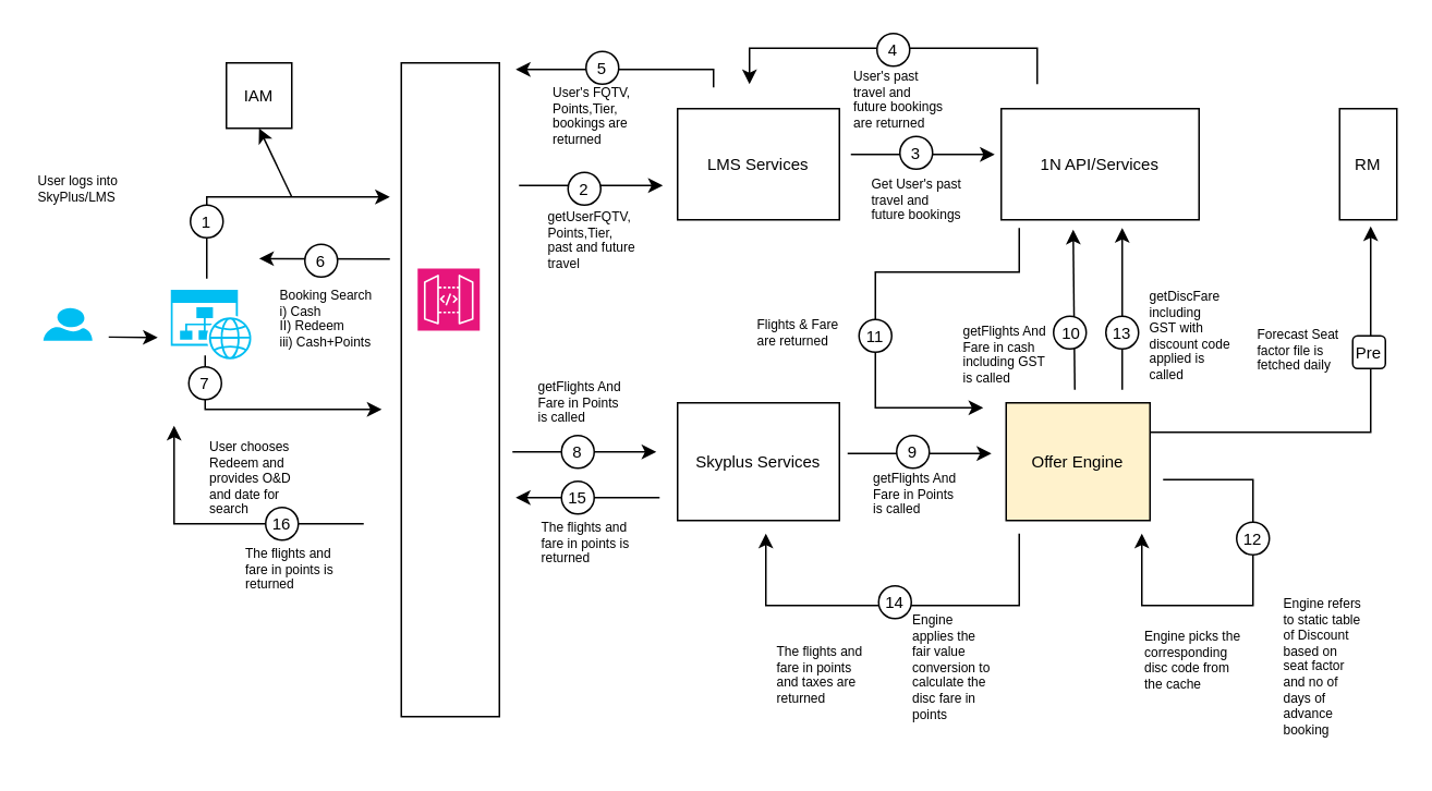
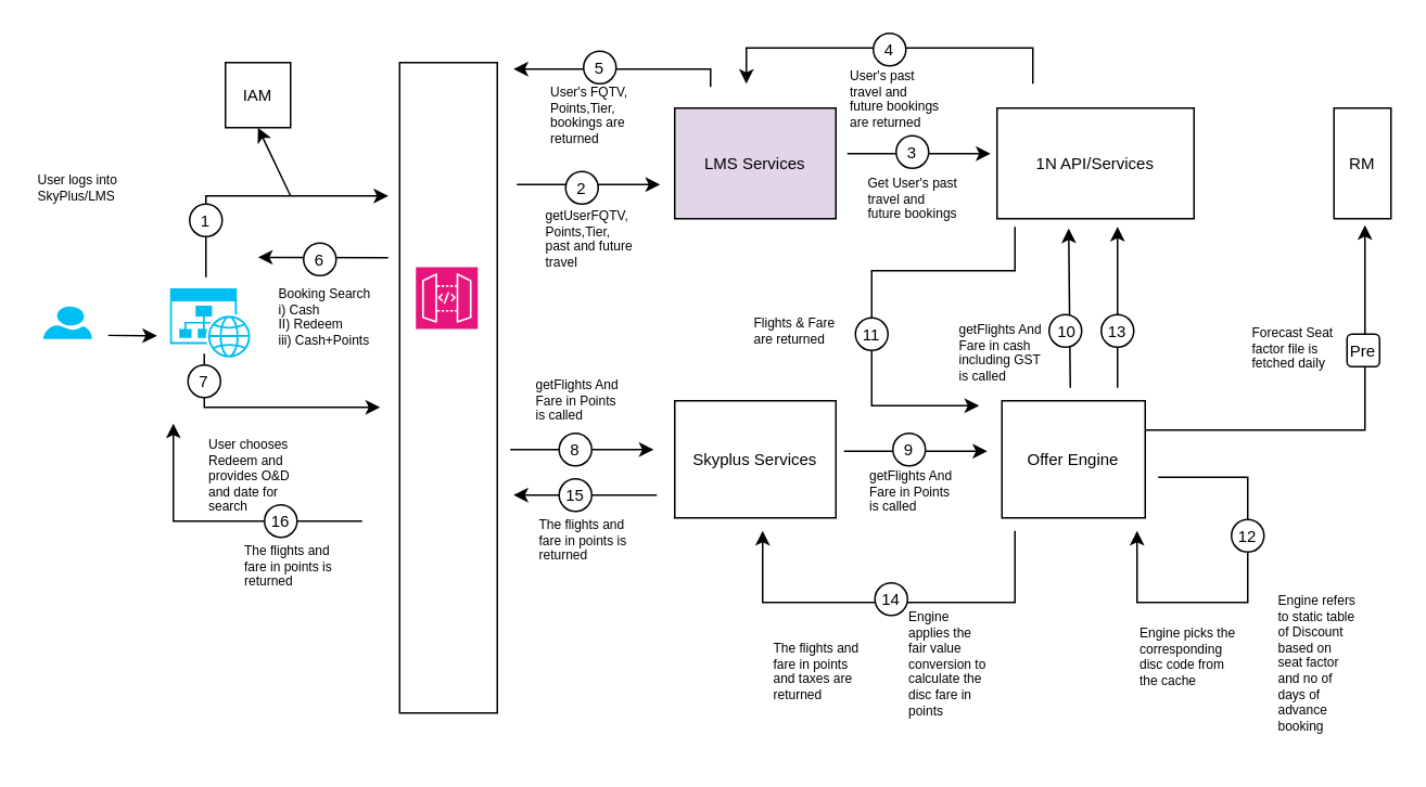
  <mxCell id="0" />
  <mxCell id="1" parent="0" />
  <mxCell id="2" value="" style="endArrow=classic;html=1;rounded=0;" parent="1" edge="1"><mxGeometry width="50" height="50" relative="1" as="geometry"><mxPoint x="657" y="238" as="sourcePoint" /><mxPoint x="656" y="140" as="targetPoint" /></mxGeometry></mxCell>
  <mxCell id="3" value="" style="verticalLabelPosition=bottom;html=1;verticalAlign=top;align=center;strokeColor=none;fillColor=#00BEF2;shape=mxgraph.azure.user;" parent="1" vertex="1"><mxGeometry x="26" y="188" width="30" height="20" as="geometry" /></mxCell>
  <mxCell id="4" value="" style="rounded=0;whiteSpace=wrap;html=1;" parent="1" vertex="1"><mxGeometry x="245" y="38" width="60" height="400" as="geometry" /></mxCell>
  <mxCell id="5" value="" style="verticalLabelPosition=bottom;html=1;verticalAlign=top;align=center;strokeColor=none;fillColor=#00BEF2;shape=mxgraph.azure.website_generic;pointerEvents=1;" parent="1" vertex="1"><mxGeometry x="104" y="176.75" width="50" height="42.5" as="geometry" /></mxCell>
  <mxCell id="6" value="" style="sketch=0;points=[[0,0,0],[0.25,0,0],[0.5,0,0],[0.75,0,0],[1,0,0],[0,1,0],[0.25,1,0],[0.5,1,0],[0.75,1,0],[1,1,0],[0,0.25,0],[0,0.5,0],[0,0.75,0],[1,0.25,0],[1,0.5,0],[1,0.75,0]];outlineConnect=0;fontColor=#232F3E;fillColor=#E7157B;strokeColor=#ffffff;dashed=0;verticalLabelPosition=bottom;verticalAlign=top;align=center;html=1;fontSize=12;fontStyle=0;aspect=fixed;shape=mxgraph.aws4.resourceIcon;resIcon=mxgraph.aws4.api_gateway;" parent="1" vertex="1"><mxGeometry x="255" y="163.75" width="38" height="38" as="geometry" /></mxCell>
  <mxCell id="7" value="" style="endArrow=classic;html=1;rounded=0;" parent="1" edge="1"><mxGeometry width="50" height="50" relative="1" as="geometry"><mxPoint x="66" y="205.75" as="sourcePoint" /><mxPoint x="96" y="206" as="targetPoint" /></mxGeometry></mxCell>
  <mxCell id="8" value="" style="endArrow=classic;html=1;rounded=0;" parent="1" edge="1"><mxGeometry width="50" height="50" relative="1" as="geometry"><mxPoint x="126" y="170" as="sourcePoint" /><mxPoint x="238" y="120" as="targetPoint" /><Array as="points"><mxPoint x="126" y="120" /></Array></mxGeometry></mxCell>
  <mxCell id="9" value="Booking Search&lt;br&gt;i) Cash&lt;br&gt;II) Redeem&lt;br&gt;iii) Cash+Points" style="text;html=1;strokeColor=none;fillColor=none;align=left;verticalAlign=top;whiteSpace=wrap;rounded=0;fontSize=8;" parent="1" vertex="1"><mxGeometry x="168.5" y="169" width="58.5" height="47" as="geometry" /></mxCell>
  <mxCell id="10" value="" style="endArrow=classic;html=1;rounded=0;entryX=0.5;entryY=1;entryDx=0;entryDy=0;" parent="1" target="11" edge="1"><mxGeometry width="50" height="50" relative="1" as="geometry"><mxPoint x="178" y="120" as="sourcePoint" /><mxPoint x="218" y="70" as="targetPoint" /></mxGeometry></mxCell>
  <mxCell id="11" value="&lt;font style=&quot;font-size: 10px;&quot;&gt;IAM&lt;/font&gt;" style="rounded=0;whiteSpace=wrap;html=1;" parent="1" vertex="1"><mxGeometry x="138" y="38" width="40" height="40" as="geometry" /></mxCell>
  <mxCell id="12" value="" style="endArrow=classic;html=1;rounded=0;" parent="1" edge="1"><mxGeometry width="50" height="50" relative="1" as="geometry"><mxPoint x="238" y="158" as="sourcePoint" /><mxPoint x="158" y="157.75" as="targetPoint" /></mxGeometry></mxCell>
  <mxCell id="13" value="" style="ellipse;whiteSpace=wrap;html=1;aspect=fixed;" parent="1" vertex="1"><mxGeometry x="186" y="149" width="20" height="20" as="geometry" /></mxCell>
  <mxCell id="14" value="&lt;font style=&quot;font-size: 10px;&quot;&gt;6&lt;/font&gt;" style="text;html=1;strokeColor=none;fillColor=none;align=center;verticalAlign=middle;whiteSpace=wrap;rounded=0;" parent="1" vertex="1"><mxGeometry x="181" y="149" width="30" height="20" as="geometry" /></mxCell>
  <mxCell id="15" value="" style="ellipse;whiteSpace=wrap;html=1;aspect=fixed;" parent="1" vertex="1"><mxGeometry x="116" y="125" width="20" height="20" as="geometry" /></mxCell>
  <mxCell id="16" value="&lt;font style=&quot;font-size: 10px;&quot;&gt;1&lt;/font&gt;" style="text;html=1;strokeColor=none;fillColor=none;align=center;verticalAlign=middle;whiteSpace=wrap;rounded=0;" parent="1" vertex="1"><mxGeometry x="111" y="125" width="30" height="20" as="geometry" /></mxCell>
  <mxCell id="17" value="User logs into SkyPlus/LMS" style="text;html=1;strokeColor=none;fillColor=none;align=left;verticalAlign=top;whiteSpace=wrap;rounded=0;fontSize=8;" parent="1" vertex="1"><mxGeometry x="20.5" y="98.5" width="58.5" height="38.5" as="geometry" /></mxCell>
  <mxCell id="18" value="" style="endArrow=classic;html=1;rounded=0;" parent="1" edge="1"><mxGeometry width="50" height="50" relative="1" as="geometry"><mxPoint x="125" y="217" as="sourcePoint" /><mxPoint x="233" y="250" as="targetPoint" /><Array as="points"><mxPoint x="125" y="250" /></Array></mxGeometry></mxCell>
  <mxCell id="19" value="" style="ellipse;whiteSpace=wrap;html=1;aspect=fixed;" parent="1" vertex="1"><mxGeometry x="115" y="224" width="20" height="20" as="geometry" /></mxCell>
  <mxCell id="20" value="&lt;font style=&quot;font-size: 10px;&quot;&gt;7&lt;/font&gt;" style="text;html=1;strokeColor=none;fillColor=none;align=center;verticalAlign=middle;whiteSpace=wrap;rounded=0;" parent="1" vertex="1"><mxGeometry x="110" y="224" width="30" height="20" as="geometry" /></mxCell>
  <mxCell id="21" value="User chooses Redeem and provides O&amp;amp;D and date for search" style="text;html=1;strokeColor=none;fillColor=none;align=left;verticalAlign=top;whiteSpace=wrap;rounded=0;fontSize=8;" parent="1" vertex="1"><mxGeometry x="125.5" y="261.5" width="58.5" height="38.5" as="geometry" /></mxCell>
- <mxCell id="22" value="&lt;font style=&quot;font-size: 10px;&quot;&gt;LMS Services&lt;/font&gt;" style="rounded=0;whiteSpace=wrap;html=1;" parent="1" vertex="1"><mxGeometry x="414" y="66" width="99" height="68" as="geometry" /></mxCell>
+ <mxCell id="22" value="&lt;font style=&quot;font-size: 10px;&quot;&gt;LMS Services&lt;/font&gt;" style="rounded=0;whiteSpace=wrap;html=1;fillColor=#e1d5e7;" parent="1" vertex="1"><mxGeometry x="414" y="66" width="99" height="68" as="geometry" /></mxCell>
  <mxCell id="23" value="&lt;font style=&quot;font-size: 10px;&quot;&gt;Skyplus Services&lt;/font&gt;" style="rounded=0;whiteSpace=wrap;html=1;" parent="1" vertex="1"><mxGeometry x="414" y="246" width="99" height="72" as="geometry" /></mxCell>
- <mxCell id="24" value="&lt;font style=&quot;font-size: 10px;&quot;&gt;Offer Engine&lt;/font&gt;" style="rounded=0;whiteSpace=wrap;html=1;fillColor=#fff2cc;" parent="1" vertex="1"><mxGeometry x="615" y="246" width="88" height="72" as="geometry" /></mxCell>
+ <mxCell id="24" value="&lt;font style=&quot;font-size: 10px;&quot;&gt;Offer Engine&lt;/font&gt;" style="rounded=0;whiteSpace=wrap;html=1;" parent="1" vertex="1"><mxGeometry x="615" y="246" width="88" height="72" as="geometry" /></mxCell>
  <mxCell id="25" value="" style="endArrow=classic;html=1;rounded=0;" parent="1" edge="1"><mxGeometry width="50" height="50" relative="1" as="geometry"><mxPoint x="317" y="113" as="sourcePoint" /><mxPoint x="405" y="113" as="targetPoint" /></mxGeometry></mxCell>
  <mxCell id="26" value="&lt;font style=&quot;font-size: 10px;&quot;&gt;1N API/Services&lt;/font&gt;" style="rounded=0;whiteSpace=wrap;html=1;" parent="1" vertex="1"><mxGeometry x="612" y="66" width="121" height="68" as="geometry" /></mxCell>
  <mxCell id="27" value="" style="ellipse;whiteSpace=wrap;html=1;aspect=fixed;" parent="1" vertex="1"><mxGeometry x="347" y="105" width="20" height="20" as="geometry" /></mxCell>
  <mxCell id="28" value="&lt;font style=&quot;font-size: 10px;&quot;&gt;2&lt;/font&gt;" style="text;html=1;strokeColor=none;fillColor=none;align=center;verticalAlign=middle;whiteSpace=wrap;rounded=0;" parent="1" vertex="1"><mxGeometry x="342" y="105" width="30" height="20" as="geometry" /></mxCell>
  <mxCell id="29" value="getUserFQTV, Points,Tier, past and future travel" style="text;html=1;strokeColor=none;fillColor=none;align=left;verticalAlign=top;whiteSpace=wrap;rounded=0;fontSize=8;" parent="1" vertex="1"><mxGeometry x="332.75" y="121" width="58.5" height="53" as="geometry" /></mxCell>
- <mxCell id="30" value="getDiscFare including GST&amp;nbsp;&lt;span style=&quot;background-color: initial;&quot;&gt;with&lt;/span&gt;&lt;div&gt;discount code applied is called&lt;/div&gt;" style="text;html=1;strokeColor=none;fillColor=none;align=left;verticalAlign=top;whiteSpace=wrap;rounded=0;fontSize=8;" parent="1" vertex="1"><mxGeometry x="701" y="170" width="52" height="55" as="geometry" /></mxCell>
  <mxCell id="31" value="" style="endArrow=classic;html=1;rounded=0;" parent="1" edge="1"><mxGeometry width="50" height="50" relative="1" as="geometry"><mxPoint x="518" y="277" as="sourcePoint" /><mxPoint x="606" y="277" as="targetPoint" /></mxGeometry></mxCell>
  <mxCell id="32" value="" style="ellipse;whiteSpace=wrap;html=1;aspect=fixed;" parent="1" vertex="1"><mxGeometry x="548" y="266" width="20" height="20" as="geometry" /></mxCell>
  <mxCell id="33" value="&lt;span style=&quot;font-size: 10px;&quot;&gt;9&lt;/span&gt;" style="text;html=1;strokeColor=none;fillColor=none;align=center;verticalAlign=middle;whiteSpace=wrap;rounded=0;" parent="1" vertex="1"><mxGeometry x="543" y="266" width="30" height="20" as="geometry" /></mxCell>
  <mxCell id="34" value="getFlights And Fare in cash including GST is called" style="text;html=1;strokeColor=none;fillColor=none;align=left;verticalAlign=top;whiteSpace=wrap;rounded=0;fontSize=8;" parent="1" vertex="1"><mxGeometry x="587" y="190.5" width="58.5" height="33" as="geometry" /></mxCell>
  <mxCell id="35" value="" style="endArrow=classic;html=1;rounded=0;" parent="1" edge="1"><mxGeometry width="50" height="50" relative="1" as="geometry"><mxPoint x="313" y="276" as="sourcePoint" /><mxPoint x="401" y="276" as="targetPoint" /></mxGeometry></mxCell>
  <mxCell id="36" value="" style="ellipse;whiteSpace=wrap;html=1;aspect=fixed;" parent="1" vertex="1"><mxGeometry x="343" y="266" width="20" height="20" as="geometry" /></mxCell>
  <mxCell id="37" value="&lt;font style=&quot;font-size: 10px;&quot;&gt;8&lt;/font&gt;" style="text;html=1;strokeColor=none;fillColor=none;align=center;verticalAlign=middle;whiteSpace=wrap;rounded=0;" parent="1" vertex="1"><mxGeometry x="338" y="266" width="30" height="20" as="geometry" /></mxCell>
  <mxCell id="38" value="getFlights And Fare in Points is called" style="text;html=1;strokeColor=none;fillColor=none;align=left;verticalAlign=top;whiteSpace=wrap;rounded=0;fontSize=8;" parent="1" vertex="1"><mxGeometry x="326.75" y="225" width="58.5" height="33" as="geometry" /></mxCell>
  <mxCell id="39" value="" style="endArrow=classic;html=1;rounded=0;" parent="1" edge="1"><mxGeometry width="50" height="50" relative="1" as="geometry"><mxPoint x="686" y="238" as="sourcePoint" /><mxPoint x="686" y="139" as="targetPoint" /><Array as="points"><mxPoint x="686" y="194" /></Array></mxGeometry></mxCell>
  <mxCell id="40" value="&lt;font style=&quot;font-size: 10px;&quot;&gt;RM&lt;/font&gt;" style="rounded=0;whiteSpace=wrap;html=1;" parent="1" vertex="1"><mxGeometry x="819" y="66" width="35" height="68" as="geometry" /></mxCell>
  <mxCell id="41" value="" style="endArrow=classic;html=1;rounded=0;" parent="1" edge="1"><mxGeometry width="50" height="50" relative="1" as="geometry"><mxPoint x="520" y="94" as="sourcePoint" /><mxPoint x="608" y="94" as="targetPoint" /></mxGeometry></mxCell>
  <mxCell id="42" value="" style="ellipse;whiteSpace=wrap;html=1;aspect=fixed;" parent="1" vertex="1"><mxGeometry x="550" y="83" width="20" height="20" as="geometry" /></mxCell>
  <mxCell id="43" value="&lt;font style=&quot;font-size: 10px;&quot;&gt;3&lt;/font&gt;" style="text;html=1;strokeColor=none;fillColor=none;align=center;verticalAlign=middle;whiteSpace=wrap;rounded=0;" parent="1" vertex="1"><mxGeometry x="545" y="83" width="30" height="20" as="geometry" /></mxCell>
  <mxCell id="44" value="Get User's past travel and future bookings&amp;nbsp;" style="text;html=1;strokeColor=none;fillColor=none;align=left;verticalAlign=top;whiteSpace=wrap;rounded=0;fontSize=8;" parent="1" vertex="1"><mxGeometry x="530.75" y="101" width="58.5" height="33" as="geometry" /></mxCell>
  <mxCell id="45" value="" style="ellipse;whiteSpace=wrap;html=1;aspect=fixed;" parent="1" vertex="1"><mxGeometry x="644" y="193" width="20" height="20" as="geometry" /></mxCell>
  <mxCell id="46" value="&lt;span style=&quot;font-size: 10px;&quot;&gt;10&lt;/span&gt;" style="text;html=1;strokeColor=none;fillColor=none;align=center;verticalAlign=middle;whiteSpace=wrap;rounded=0;" parent="1" vertex="1"><mxGeometry x="640" y="193" width="30" height="20" as="geometry" /></mxCell>
  <mxCell id="47" value="getFlights And Fare in Points is called" style="text;html=1;strokeColor=none;fillColor=none;align=left;verticalAlign=top;whiteSpace=wrap;rounded=0;fontSize=8;" parent="1" vertex="1"><mxGeometry x="531.75" y="281" width="58.5" height="33" as="geometry" /></mxCell>
  <mxCell id="48" value="" style="ellipse;whiteSpace=wrap;html=1;aspect=fixed;" parent="1" vertex="1"><mxGeometry x="676" y="193" width="20" height="20" as="geometry" /></mxCell>
  <mxCell id="49" value="&lt;span style=&quot;font-size: 10px;&quot;&gt;13&lt;/span&gt;" style="text;html=1;strokeColor=none;fillColor=none;align=center;verticalAlign=middle;whiteSpace=wrap;rounded=0;" parent="1" vertex="1"><mxGeometry x="671" y="193" width="30" height="20" as="geometry" /></mxCell>
  <mxCell id="50" value="" style="endArrow=classic;html=1;rounded=0;" parent="1" edge="1"><mxGeometry width="50" height="50" relative="1" as="geometry"><mxPoint x="623" y="139" as="sourcePoint" /><mxPoint x="601" y="249" as="targetPoint" /><Array as="points"><mxPoint x="623" y="166" /><mxPoint x="535" y="166" /><mxPoint x="535" y="205" /><mxPoint x="535" y="249" /></Array></mxGeometry></mxCell>
  <mxCell id="51" value="" style="ellipse;whiteSpace=wrap;html=1;aspect=fixed;" parent="1" vertex="1"><mxGeometry x="525" y="195" width="20" height="20" as="geometry" /></mxCell>
  <mxCell id="52" value="&lt;font style=&quot;font-size: 10px;&quot;&gt;11&lt;/font&gt;" style="text;html=1;strokeColor=none;fillColor=none;align=center;verticalAlign=middle;whiteSpace=wrap;rounded=0;" parent="1" vertex="1"><mxGeometry x="520" y="195" width="30" height="20" as="geometry" /></mxCell>
  <mxCell id="53" value="Flights &amp;amp; Fare are returned" style="text;html=1;strokeColor=none;fillColor=none;align=left;verticalAlign=top;whiteSpace=wrap;rounded=0;fontSize=8;" parent="1" vertex="1"><mxGeometry x="461" y="186.5" width="58.5" height="33" as="geometry" /></mxCell>
  <mxCell id="54" value="Forecast Seat factor file is fetched daily" style="text;html=1;strokeColor=none;fillColor=none;align=left;verticalAlign=top;whiteSpace=wrap;rounded=0;fontSize=8;" parent="1" vertex="1"><mxGeometry x="767" y="193" width="52" height="55" as="geometry" /></mxCell>
  <mxCell id="55" value="" style="endArrow=classic;html=1;rounded=0;" parent="1" edge="1"><mxGeometry width="50" height="50" relative="1" as="geometry"><mxPoint x="711" y="293" as="sourcePoint" /><mxPoint x="698" y="326" as="targetPoint" /><Array as="points"><mxPoint x="766" y="293" /><mxPoint x="766" y="370" /><mxPoint x="698" y="370" /><mxPoint x="698" y="348" /></Array></mxGeometry></mxCell>
  <mxCell id="56" value="" style="ellipse;whiteSpace=wrap;html=1;aspect=fixed;" parent="1" vertex="1"><mxGeometry x="756" y="319" width="20" height="20" as="geometry" /></mxCell>
  <mxCell id="57" value="&lt;font style=&quot;font-size: 10px;&quot;&gt;12&lt;/font&gt;" style="text;html=1;strokeColor=none;fillColor=none;align=center;verticalAlign=middle;whiteSpace=wrap;rounded=0;" parent="1" vertex="1"><mxGeometry x="751" y="319" width="30" height="20" as="geometry" /></mxCell>
  <mxCell id="58" value="" style="endArrow=classic;html=1;rounded=0;" parent="1" edge="1"><mxGeometry width="50" height="50" relative="1" as="geometry"><mxPoint x="634" y="51" as="sourcePoint" /><mxPoint x="458" y="51" as="targetPoint" /><Array as="points"><mxPoint x="634" y="29" /><mxPoint x="546" y="29" /><mxPoint x="458" y="29" /></Array></mxGeometry></mxCell>
  <mxCell id="59" value="" style="ellipse;whiteSpace=wrap;html=1;aspect=fixed;" parent="1" vertex="1"><mxGeometry x="536" y="20" width="20" height="20" as="geometry" /></mxCell>
  <mxCell id="60" value="&lt;font style=&quot;font-size: 10px;&quot;&gt;4&lt;/font&gt;" style="text;html=1;strokeColor=none;fillColor=none;align=center;verticalAlign=middle;whiteSpace=wrap;rounded=0;" parent="1" vertex="1"><mxGeometry x="531" y="20" width="30" height="20" as="geometry" /></mxCell>
  <mxCell id="61" value="User's past travel and future bookings are returned" style="text;html=1;strokeColor=none;fillColor=none;align=left;verticalAlign=top;whiteSpace=wrap;rounded=0;fontSize=8;" parent="1" vertex="1"><mxGeometry x="519.75" y="35" width="58.5" height="33" as="geometry" /></mxCell>
  <mxCell id="62" value="Engine refers to static table of Discount based on seat factor and no of days of advance booking" style="text;html=1;strokeColor=none;fillColor=none;align=left;verticalAlign=top;whiteSpace=wrap;rounded=0;fontSize=8;" parent="1" vertex="1"><mxGeometry x="783" y="358" width="52" height="94" as="geometry" /></mxCell>
  <mxCell id="63" value="Engine picks the corresponding disc code from the cache" style="text;html=1;strokeColor=none;fillColor=none;align=left;verticalAlign=top;whiteSpace=wrap;rounded=0;fontSize=8;" parent="1" vertex="1"><mxGeometry x="698" y="378" width="62" height="50" as="geometry" /></mxCell>
  <mxCell id="64" value="" style="endArrow=classic;html=1;rounded=0;" parent="1" edge="1"><mxGeometry width="50" height="50" relative="1" as="geometry"><mxPoint x="623" y="326" as="sourcePoint" /><mxPoint x="468" y="326" as="targetPoint" /><Array as="points"><mxPoint x="623" y="370" /><mxPoint x="468" y="370" /></Array></mxGeometry></mxCell>
  <mxCell id="65" value="" style="ellipse;whiteSpace=wrap;html=1;aspect=fixed;" parent="1" vertex="1"><mxGeometry x="537" y="358" width="20" height="20" as="geometry" /></mxCell>
  <mxCell id="66" value="&lt;font style=&quot;font-size: 10px;&quot;&gt;14&lt;/font&gt;" style="text;html=1;strokeColor=none;fillColor=none;align=center;verticalAlign=middle;whiteSpace=wrap;rounded=0;" parent="1" vertex="1"><mxGeometry x="532" y="358" width="30" height="20" as="geometry" /></mxCell>
  <mxCell id="67" value="The flights and fare in points&amp;nbsp; and taxes are returned" style="text;html=1;strokeColor=none;fillColor=none;align=left;verticalAlign=top;whiteSpace=wrap;rounded=0;fontSize=8;" parent="1" vertex="1"><mxGeometry x="472.5" y="386.5" width="58.5" height="33" as="geometry" /></mxCell>
  <mxCell id="68" value="" style="endArrow=classic;html=1;rounded=0;" parent="1" edge="1"><mxGeometry width="50" height="50" relative="1" as="geometry"><mxPoint x="403" y="304" as="sourcePoint" /><mxPoint x="315" y="304" as="targetPoint" /><Array as="points"><mxPoint x="370" y="304" /><mxPoint x="337" y="304" /></Array></mxGeometry></mxCell>
  <mxCell id="69" value="" style="ellipse;whiteSpace=wrap;html=1;aspect=fixed;" parent="1" vertex="1"><mxGeometry x="343" y="294" width="20" height="20" as="geometry" /></mxCell>
  <mxCell id="70" value="&lt;font style=&quot;font-size: 10px;&quot;&gt;15&lt;/font&gt;" style="text;html=1;strokeColor=none;fillColor=none;align=center;verticalAlign=middle;whiteSpace=wrap;rounded=0;" parent="1" vertex="1"><mxGeometry x="338" y="294" width="30" height="20" as="geometry" /></mxCell>
  <mxCell id="71" value="The flights and fare in points is returned" style="text;html=1;strokeColor=none;fillColor=none;align=left;verticalAlign=top;whiteSpace=wrap;rounded=0;fontSize=8;" parent="1" vertex="1"><mxGeometry x="328.75" y="311" width="58.5" height="33" as="geometry" /></mxCell>
  <mxCell id="72" value="" style="endArrow=classic;html=1;rounded=0;" parent="1" edge="1"><mxGeometry width="50" height="50" relative="1" as="geometry"><mxPoint x="222" y="320" as="sourcePoint" /><mxPoint x="106" y="260" as="targetPoint" /><Array as="points"><mxPoint x="189" y="320" /><mxPoint x="106" y="320" /></Array></mxGeometry></mxCell>
  <mxCell id="73" value="" style="ellipse;whiteSpace=wrap;html=1;aspect=fixed;" parent="1" vertex="1"><mxGeometry x="162" y="310" width="20" height="20" as="geometry" /></mxCell>
  <mxCell id="74" value="&lt;font style=&quot;font-size: 10px;&quot;&gt;16&lt;/font&gt;" style="text;html=1;strokeColor=none;fillColor=none;align=center;verticalAlign=middle;whiteSpace=wrap;rounded=0;" parent="1" vertex="1"><mxGeometry x="157" y="310" width="30" height="20" as="geometry" /></mxCell>
  <mxCell id="75" value="The flights and fare in points is returned" style="text;html=1;strokeColor=none;fillColor=none;align=left;verticalAlign=top;whiteSpace=wrap;rounded=0;fontSize=8;" parent="1" vertex="1"><mxGeometry x="147.75" y="327" width="58.5" height="33" as="geometry" /></mxCell>
  <mxCell id="76" value="" style="endArrow=classic;html=1;rounded=0;" parent="1" edge="1"><mxGeometry width="50" height="50" relative="1" as="geometry"><mxPoint x="436" y="53" as="sourcePoint" /><mxPoint x="315" y="42" as="targetPoint" /><Array as="points"><mxPoint x="436" y="42" /></Array></mxGeometry></mxCell>
  <mxCell id="77" value="User's FQTV, Points,Tier, bookings are returned" style="text;html=1;strokeColor=none;fillColor=none;align=left;verticalAlign=top;whiteSpace=wrap;rounded=0;fontSize=8;" parent="1" vertex="1"><mxGeometry x="336" y="45" width="58.5" height="52" as="geometry" /></mxCell>
  <mxCell id="78" value="" style="ellipse;whiteSpace=wrap;html=1;aspect=fixed;" parent="1" vertex="1"><mxGeometry x="358" y="31" width="20" height="20" as="geometry" /></mxCell>
  <mxCell id="79" value="&lt;font style=&quot;font-size: 10px;&quot;&gt;5&lt;/font&gt;" style="text;html=1;strokeColor=none;fillColor=none;align=center;verticalAlign=middle;whiteSpace=wrap;rounded=0;" parent="1" vertex="1"><mxGeometry x="353" y="31" width="30" height="20" as="geometry" /></mxCell>
  <mxCell id="80" value="" style="endArrow=classic;html=1;rounded=0;entryX=1;entryY=0.25;entryDx=0;entryDy=0;exitX=1;exitY=0.25;exitDx=0;exitDy=0;" parent="1" source="24" edge="1"><mxGeometry width="50" height="50" relative="1" as="geometry"><mxPoint x="835" y="155" as="sourcePoint" /><mxPoint x="838" y="138" as="targetPoint" /><Array as="points"><mxPoint x="838" y="264" /></Array></mxGeometry></mxCell>
  <mxCell id="81" value="&lt;font style=&quot;font-size: 10px;&quot;&gt;Pre&lt;/font&gt;" style="whiteSpace=wrap;html=1;aspect=fixed;rounded=1;" parent="1" vertex="1"><mxGeometry x="827" y="205" width="20" height="20" as="geometry" /></mxCell>
  <mxCell id="82" value="Engine applies the fair value conversion to calculate the disc fare in points" style="text;html=1;strokeColor=none;fillColor=none;align=left;verticalAlign=top;whiteSpace=wrap;rounded=0;fontSize=8;" parent="1" vertex="1"><mxGeometry x="556" y="368" width="52" height="94" as="geometry" /></mxCell>
